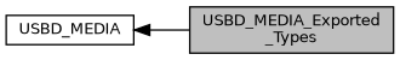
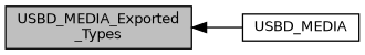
  digraph {
    rankdir=LR
    node [color=black fontname=Helvetica fontsize=10 shape=record style=filled]
    n1 [fillcolor=grey75 fontcolor=black height=0.2 label="USBD_MEDIA_Exported\l_Types" width=0.4]
    n2 [fillcolor=white height=0.2 label=USBD_MEDIA width=0.4]
-   n2 -> n1 [dir=back fontname=Helvetica fontsize=10 labelfontname=Helvetica labelfontsize=10 shape=plaintext style=solid]
+   n1 -> n2 [dir=back fontname=Helvetica fontsize=10 labelfontname=Helvetica labelfontsize=10 shape=plaintext style=solid]
  }
